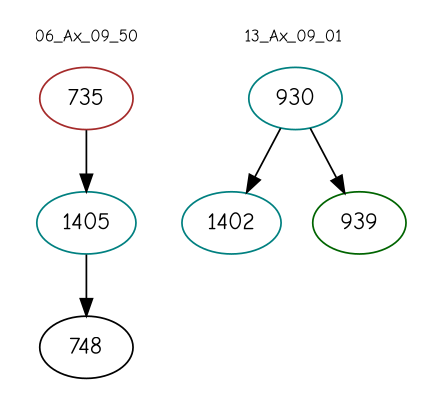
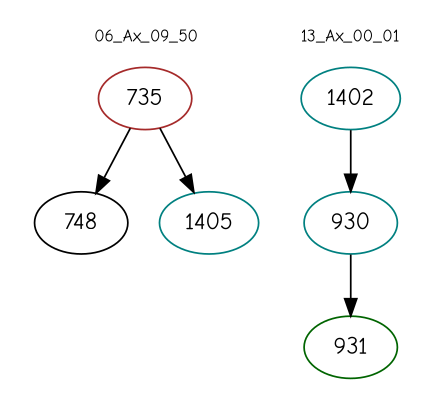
  digraph {
    fontname="Comic Neue"
    node [color=teal fontname="Comic Neue"]
    edge [color=black fontname="Comic Neue"]
    n1 [color=brown label=735]
    n2 [color=black label=748]
    n3 [label=1405]
    n4 [label=930]
    n5 [label=1402]
-   n6 [color=darkgreen label=939]
+   n6 [color=darkgreen label=931]
    subgraph cluster_1 {
      color=white
      fontsize=10
      label="06_Ax_09_50"
      n1
      n2
      n3
    }
    subgraph cluster_2 {
      color=white
      fontsize=10
-     label="13_Ax_09_01"
+     label="13_Ax_00_01"
      n4
      n5
      n6
    }
-   n3 -> n2
+   n1 -> n2
    n1 -> n3
-   n4 -> n5
+   n5 -> n4
    n4 -> n6
  }
